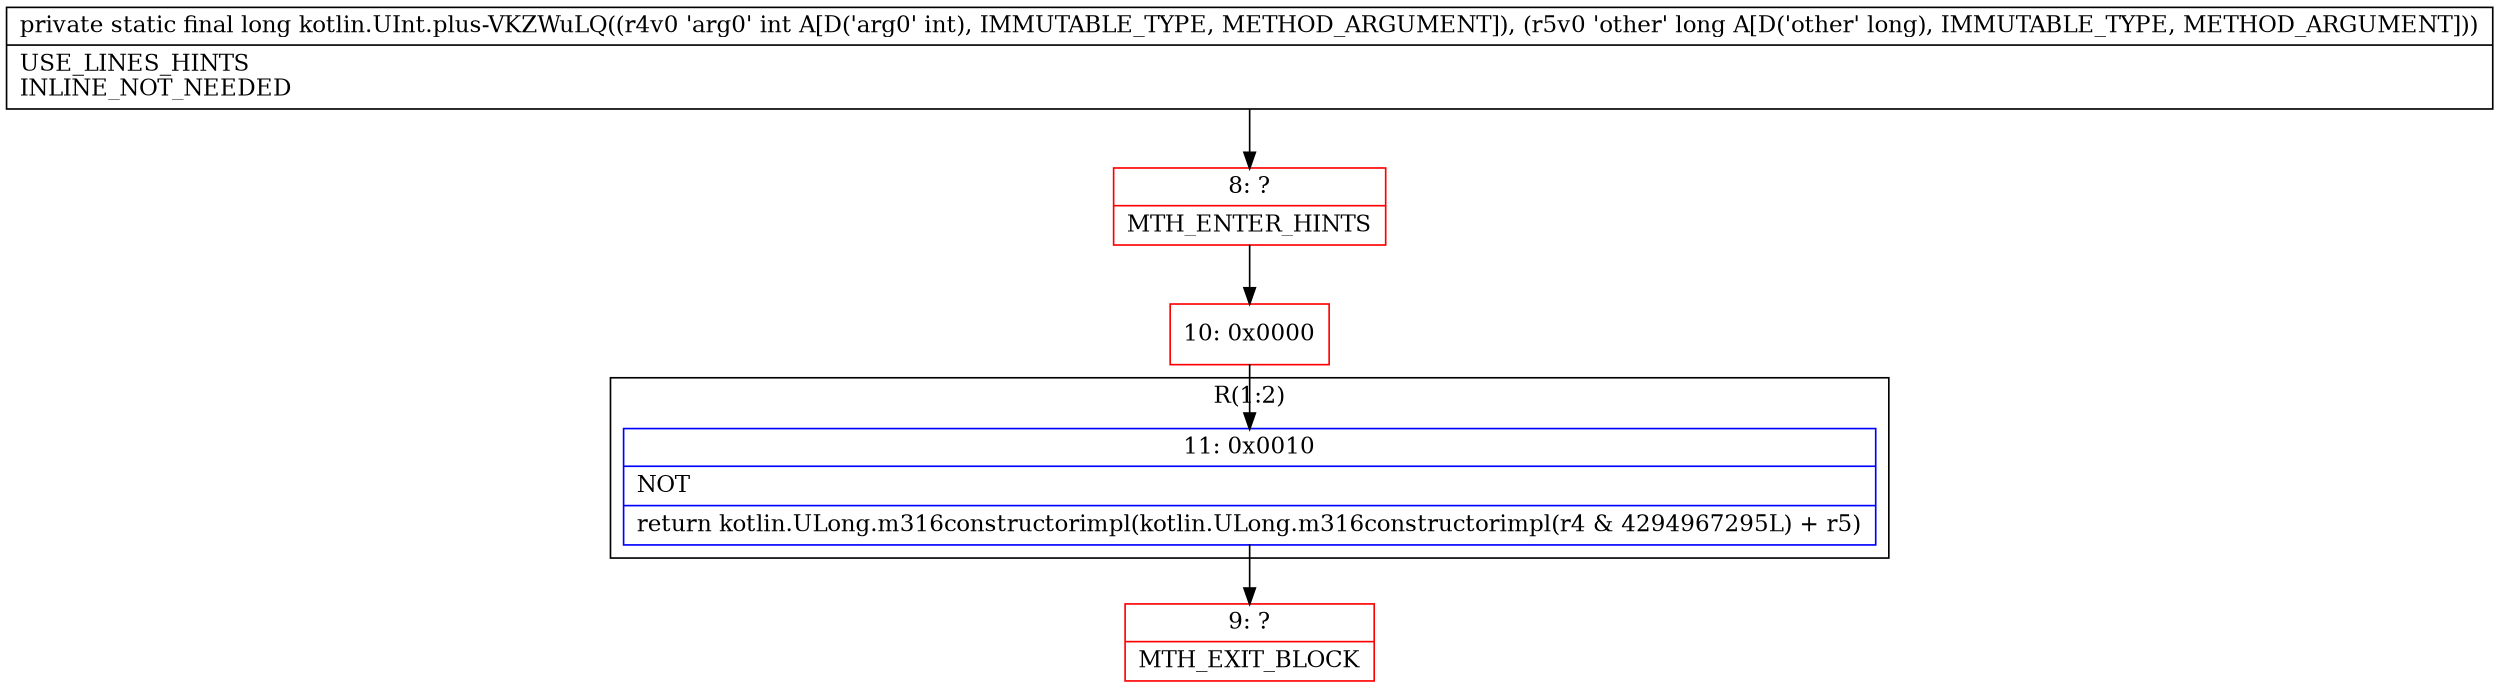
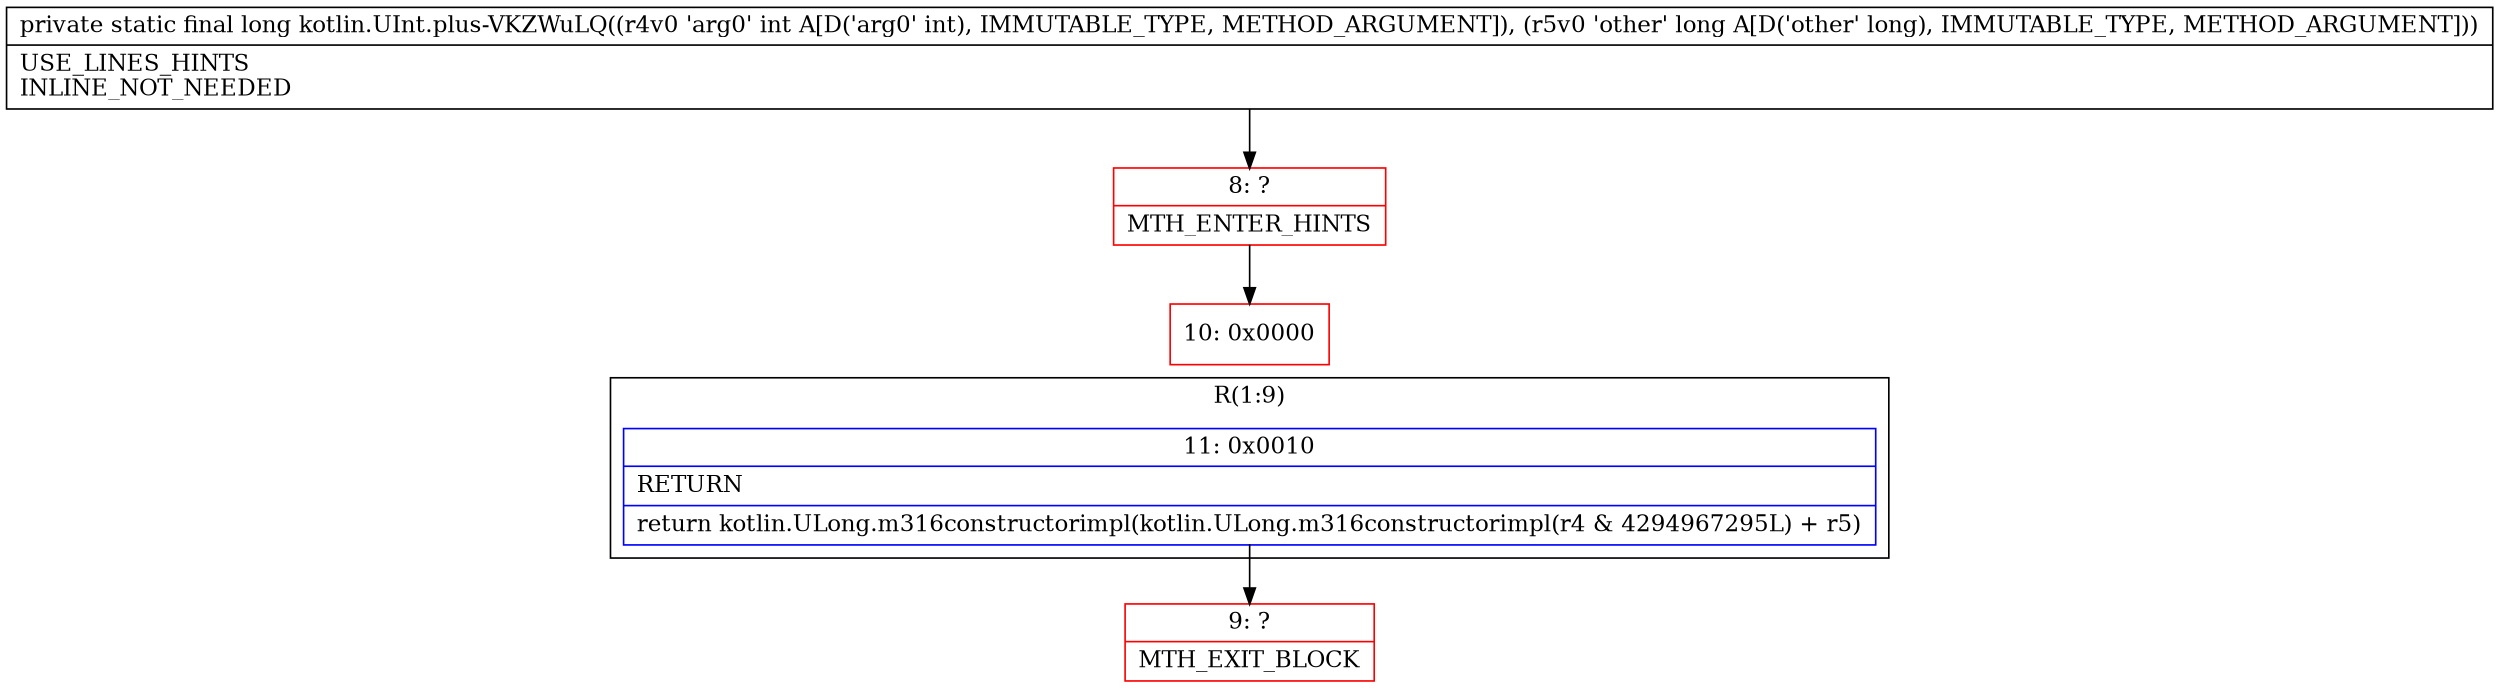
  digraph {
    node [color=red shape=record]
-   n1 [color=blue label="{11\:\ 0x0010|NOT\l|return kotlin.ULong.m316constructorimpl(kotlin.ULong.m316constructorimpl(r4 & 4294967295L) + r5)\l}"]
+   n1 [color=blue label="{11\:\ 0x0010|RETURN\l|return kotlin.ULong.m316constructorimpl(kotlin.ULong.m316constructorimpl(r4 & 4294967295L) + r5)\l}"]
    n2 [label="{9\:\ ?|MTH_EXIT_BLOCK\l}"]
    n3 [label="{8\:\ ?|MTH_ENTER_HINTS\l}"]
    n4 [label="{10\:\ 0x0000}"]
    n5 [label="{private static final long kotlin.UInt.plus\-VKZWuLQ((r4v0 'arg0' int A[D('arg0' int), IMMUTABLE_TYPE, METHOD_ARGUMENT]), (r5v0 'other' long A[D('other' long), IMMUTABLE_TYPE, METHOD_ARGUMENT]))  | USE_LINES_HINTS\lINLINE_NOT_NEEDED\l}" color=""]
    subgraph cluster_1 {
-     label="R(1:2)"
+     label="R(1:9)"
      n1
    }
    n1 -> n2
    n3 -> n4
-   n4 -> n1
    n5 -> n3
  }
